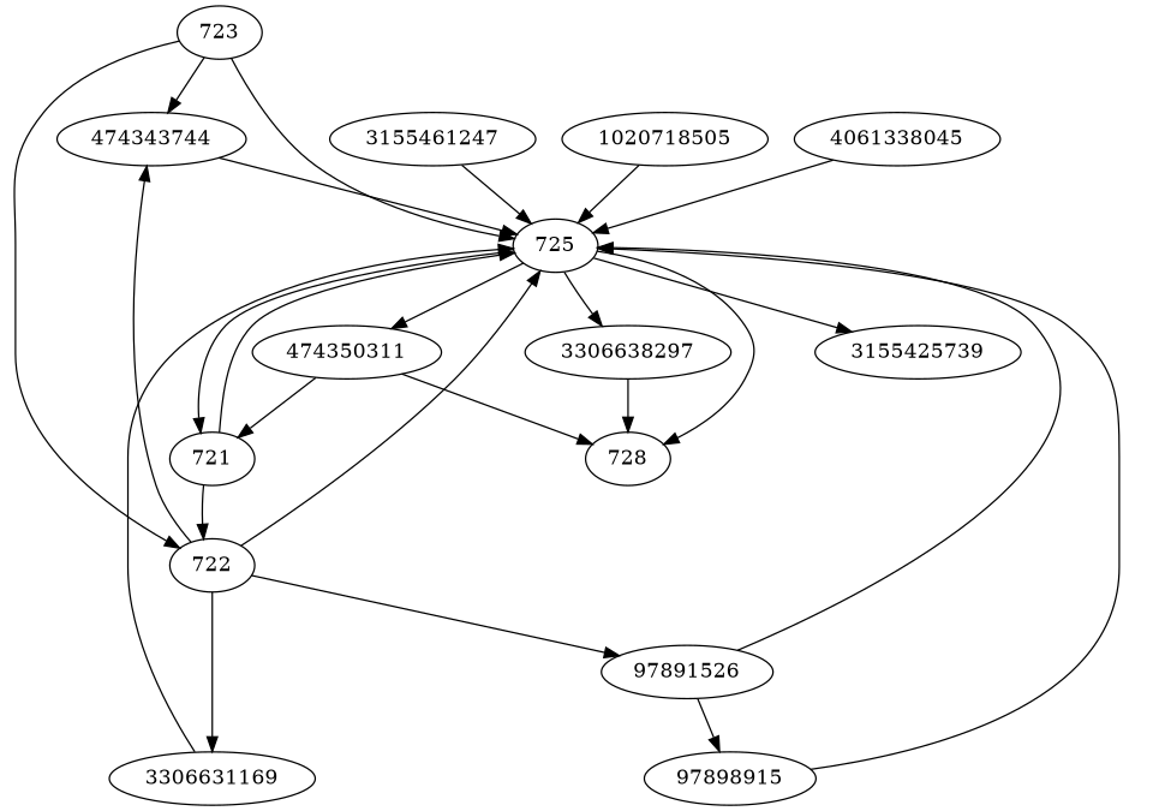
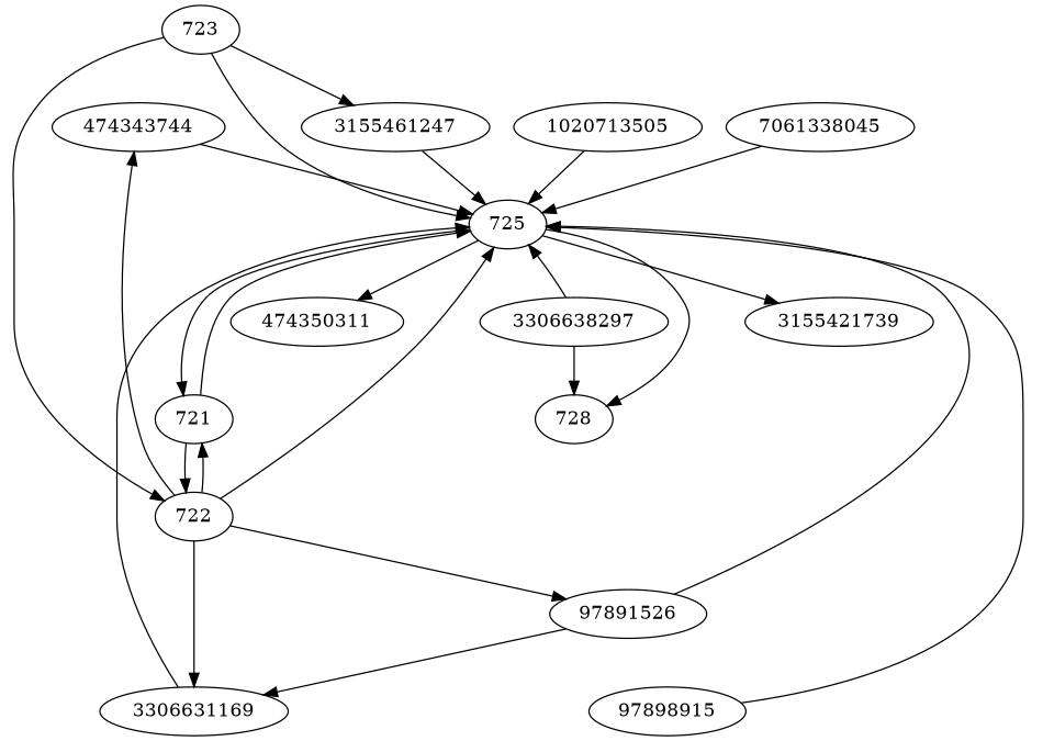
  strict digraph {
    474343744
    725
    474350311
    728
    721
-   3155425739
+   3155425739 [label=3155421739]
    3306638297
-   1020713505 [label=1020718505]
+   1020713505
    3306631169
    97891526
    n11 [label=97898915]
    722
    723
-   4061338045
+   4061338045 [label=7061338045]
    3155461247
    474343744 -> 725
    725 -> 474350311
    725 -> 728
    725 -> 721
    725 -> 3155425739
-   725 -> 3306638297
-   474350311 -> 728
+   3306638297 -> 725
    721 -> 725
    721 -> 722
    3306638297 -> 728
    1020713505 -> 725
    3306631169 -> 725
    97891526 -> 725
-   97891526 -> n11
+   97891526 -> 3306631169
    n11 -> 725
    722 -> 474343744
    722 -> 725
-   474350311 -> 721
+   722 -> 721
    722 -> 3306631169
    722 -> 97891526
-   723 -> 474343744
+   723 -> 3155461247
    723 -> 725
    723 -> 722
    4061338045 -> 725
    3155461247 -> 725
  }
